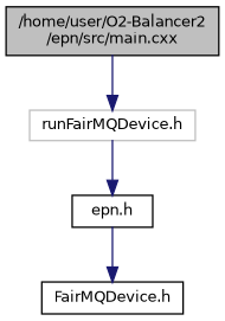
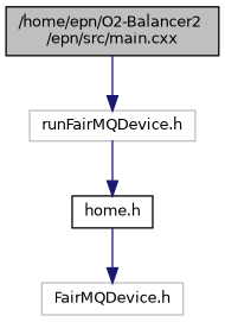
  digraph {
    node [color=black fillcolor=white fontname=Helvetica fontsize=10 shape=record style=filled]
    edge [color=midnightblue fontname=Helvetica fontsize=10 labelfontname=Helvetica labelfontsize=10 style=solid]
-   n1 [fillcolor=grey75 fontcolor=black height=0.2 label="/home/user/O2-Balancer2\l/epn/src/main.cxx" width=0.4]
+   n1 [fillcolor=grey75 fontcolor=black height=0.2 label="/home/epn/O2-Balancer2\l/epn/src/main.cxx" width=0.4]
    n2 [color=grey75 height=0.2 label="runFairMQDevice.h" width=0.4]
-   n3 [height=0.2 label="epn.h" width=0.4]
-   n4 [height=0.2 label="FairMQDevice.h" width=0.4]
+   n3 [height=0.2 label="home.h" width=0.4]
+   n4 [color=grey75 height=0.2 label="FairMQDevice.h" width=0.4]
    n1 -> n2
    n2 -> n3
    n3 -> n4
  }
